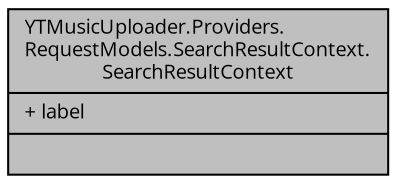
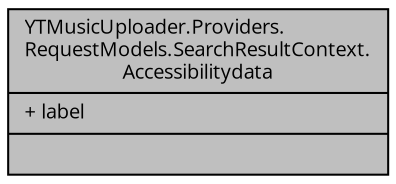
  digraph {
    fontname="Open Sans"
-   n1 [color=black fillcolor=grey75 fontcolor=black fontname="Open Sans" fontsize=10 height=0.2 label="{YTMusicUploader.Providers.\lRequestModels.SearchResultContext.\lSearchResultContext\n|+ label\l|}" shape=record style=filled width=0.4]
+   n1 [color=black fillcolor=grey75 fontcolor=black fontname="Open Sans" fontsize=10 height=0.2 label="{YTMusicUploader.Providers.\lRequestModels.SearchResultContext.\lAccessibilitydata\n|+ label\l|}" shape=record style=filled width=0.4]
  }
